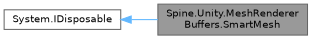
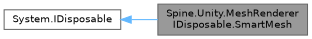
  digraph {
    rankdir=LR
    node [color=gray40 fontname=Helvetica fontsize=10 shape=box style=filled]
-   n1 [fillcolor=grey60 fontcolor=black height=0.2 label="Spine.Unity.MeshRenderer\lBuffers.SmartMesh" width=0.4]
+   n1 [fillcolor=grey60 fontcolor=black height=0.2 label="Spine.Unity.MeshRenderer\lIDisposable.SmartMesh" width=0.4]
    n2 [fillcolor=white height=0.2 label="System.IDisposable" width=0.4]
    n2 -> n1 [color=steelblue1 dir=back fontname=Helvetica fontsize=10 labelfontname=Helvetica labelfontsize=10 style=solid]
  }
